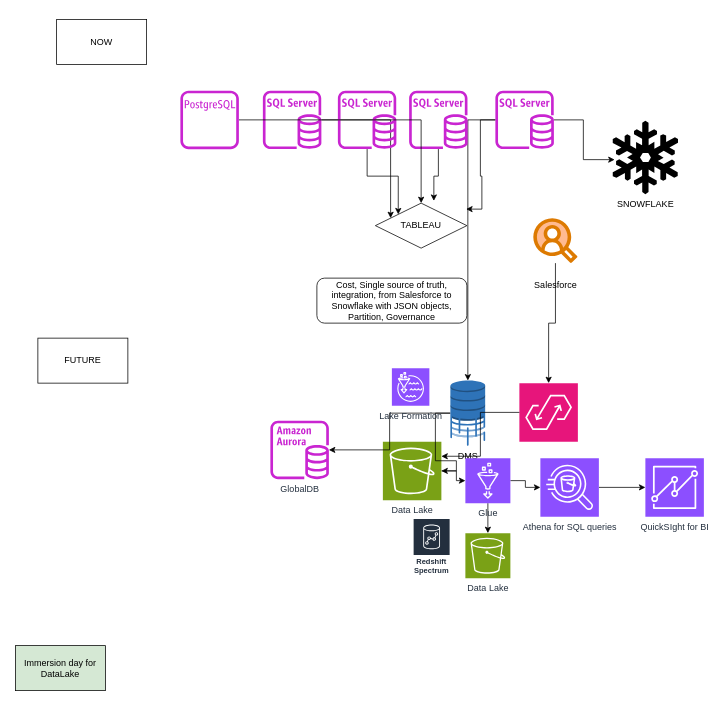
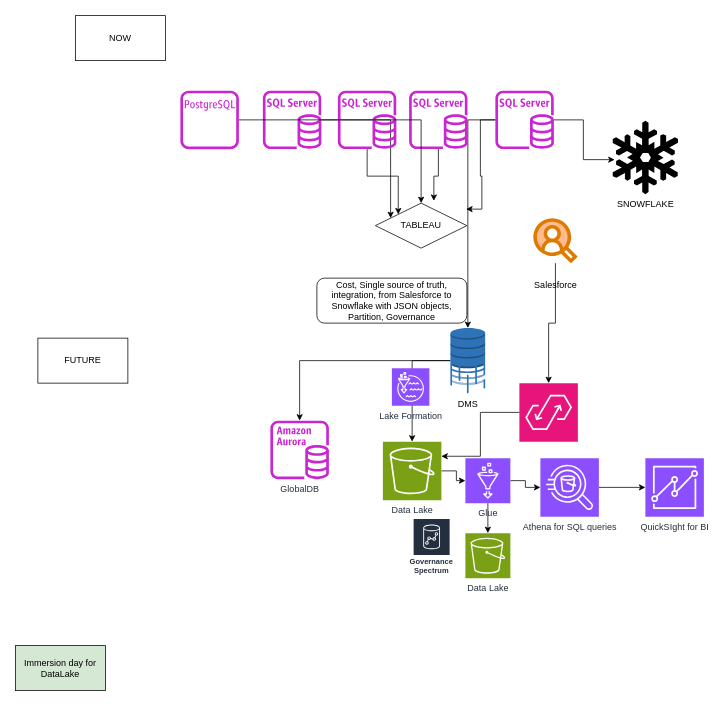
  <mxCell id="0" />
  <mxCell id="1" parent="0" />
  <mxCell id="2" style="edgeStyle=orthogonalEdgeStyle;rounded=0;orthogonalLoop=1;jettySize=auto;html=1;entryX=0;entryY=0.25;entryDx=0;entryDy=0;" edge="1" parent="1" source="3" target="11"><mxGeometry relative="1" as="geometry" /></mxCell>
  <mxCell id="3" value="" style="sketch=0;outlineConnect=0;fontColor=#232F3E;gradientColor=none;fillColor=#C925D1;strokeColor=none;dashed=0;verticalLabelPosition=bottom;verticalAlign=top;align=center;html=1;fontSize=12;fontStyle=0;aspect=fixed;pointerEvents=1;shape=mxgraph.aws4.rds_sql_server_instance;" vertex="1" parent="1"><mxGeometry x="350" y="120" width="78" height="78" as="geometry" /></mxCell>
  <mxCell id="4" style="edgeStyle=orthogonalEdgeStyle;rounded=0;orthogonalLoop=1;jettySize=auto;html=1;" edge="1" parent="1" source="5" target="26"><mxGeometry relative="1" as="geometry"><mxPoint x="620" y="600" as="targetPoint" /></mxGeometry></mxCell>
  <mxCell id="5" value="" style="sketch=0;outlineConnect=0;fontColor=#232F3E;gradientColor=none;fillColor=#C925D1;strokeColor=none;dashed=0;verticalLabelPosition=bottom;verticalAlign=top;align=center;html=1;fontSize=12;fontStyle=0;aspect=fixed;pointerEvents=1;shape=mxgraph.aws4.rds_sql_server_instance;" vertex="1" parent="1"><mxGeometry x="660" y="120" width="78" height="78" as="geometry" /></mxCell>
  <mxCell id="6" style="edgeStyle=orthogonalEdgeStyle;rounded=0;orthogonalLoop=1;jettySize=auto;html=1;entryX=0;entryY=0;entryDx=0;entryDy=0;" edge="1" parent="1" source="7" target="11"><mxGeometry relative="1" as="geometry" /></mxCell>
  <mxCell id="7" value="" style="sketch=0;outlineConnect=0;fontColor=#232F3E;gradientColor=none;fillColor=#C925D1;strokeColor=none;dashed=0;verticalLabelPosition=bottom;verticalAlign=top;align=center;html=1;fontSize=12;fontStyle=0;aspect=fixed;pointerEvents=1;shape=mxgraph.aws4.rds_sql_server_instance;" vertex="1" parent="1"><mxGeometry x="450" y="120" width="78" height="78" as="geometry" /></mxCell>
  <mxCell id="8" value="" style="sketch=0;outlineConnect=0;fontColor=#232F3E;gradientColor=none;fillColor=#C925D1;strokeColor=none;dashed=0;verticalLabelPosition=bottom;verticalAlign=top;align=center;html=1;fontSize=12;fontStyle=0;aspect=fixed;pointerEvents=1;shape=mxgraph.aws4.rds_sql_server_instance;" vertex="1" parent="1"><mxGeometry x="545" y="120" width="78" height="78" as="geometry" /></mxCell>
  <mxCell id="9" style="edgeStyle=orthogonalEdgeStyle;rounded=0;orthogonalLoop=1;jettySize=auto;html=1;" edge="1" parent="1" source="10" target="11"><mxGeometry relative="1" as="geometry" /></mxCell>
  <mxCell id="10" value="" style="sketch=0;outlineConnect=0;fontColor=#232F3E;gradientColor=none;fillColor=#C925D1;strokeColor=none;dashed=0;verticalLabelPosition=bottom;verticalAlign=top;align=center;html=1;fontSize=12;fontStyle=0;aspect=fixed;pointerEvents=1;shape=mxgraph.aws4.rds_postgresql_instance_alt;" vertex="1" parent="1"><mxGeometry x="240" y="120" width="78" height="78" as="geometry" /></mxCell>
  <mxCell id="11" value="TABLEAU" style="rhombus;whiteSpace=wrap;html=1;arcSize=17;" vertex="1" parent="1"><mxGeometry x="500" y="270" width="122" height="60" as="geometry" /></mxCell>
  <mxCell id="12" value="SNOWFLAKE" style="shape=mxgraph.signs.nature.snowflake;html=1;pointerEvents=1;fillColor=#000000;strokeColor=none;verticalLabelPosition=bottom;verticalAlign=top;align=center;" vertex="1" parent="1"><mxGeometry x="816.5" y="160" width="87" height="98" as="geometry" /></mxCell>
  <mxCell id="13" style="edgeStyle=orthogonalEdgeStyle;rounded=0;orthogonalLoop=1;jettySize=auto;html=1;" edge="1" parent="1" source="14" target="27"><mxGeometry relative="1" as="geometry" /></mxCell>
  <mxCell id="14" value="Salesforce" style="verticalLabelPosition=bottom;aspect=fixed;html=1;shape=mxgraph.salesforce.marketing;" vertex="1" parent="1"><mxGeometry x="710" y="290" width="60" height="60" as="geometry" /></mxCell>
  <mxCell id="15" value="Cost, Single source of truth, integration, from Salesforce to Snowflake with JSON objects, Partition, Governance" style="rounded=1;whiteSpace=wrap;html=1;arcSize=17;" vertex="1" parent="1"><mxGeometry x="422" y="370" width="200" height="60" as="geometry" /></mxCell>
  <mxCell id="16" style="edgeStyle=orthogonalEdgeStyle;rounded=0;orthogonalLoop=1;jettySize=auto;html=1;entryX=0.639;entryY=-0.05;entryDx=0;entryDy=0;entryPerimeter=0;" edge="1" parent="1" source="8" target="11"><mxGeometry relative="1" as="geometry" /></mxCell>
  <mxCell id="17" style="edgeStyle=orthogonalEdgeStyle;rounded=0;orthogonalLoop=1;jettySize=auto;html=1;entryX=0.992;entryY=0.133;entryDx=0;entryDy=0;entryPerimeter=0;" edge="1" parent="1" source="5" target="11"><mxGeometry relative="1" as="geometry" /></mxCell>
  <mxCell id="18" style="edgeStyle=orthogonalEdgeStyle;rounded=0;orthogonalLoop=1;jettySize=auto;html=1;entryX=0.029;entryY=0.531;entryDx=0;entryDy=0;entryPerimeter=0;" edge="1" parent="1" source="5" target="12"><mxGeometry relative="1" as="geometry" /></mxCell>
- <mxCell id="19" value="NOW" style="whiteSpace=wrap;html=1;" vertex="1" parent="1"><mxGeometry x="75" y="25" width="120" height="60" as="geometry" /></mxCell>
+ <mxCell id="19" value="NOW" style="whiteSpace=wrap;html=1;" vertex="1" parent="1"><mxGeometry x="100" y="20" width="120" height="60" as="geometry" /></mxCell>
  <mxCell id="20" value="FUTURE" style="whiteSpace=wrap;html=1;" vertex="1" parent="1"><mxGeometry x="50" y="450" width="120" height="60" as="geometry" /></mxCell>
  <mxCell id="21" value="GlobalDB" style="sketch=0;outlineConnect=0;fontColor=#232F3E;gradientColor=none;fillColor=#C925D1;strokeColor=none;dashed=0;verticalLabelPosition=bottom;verticalAlign=top;align=center;html=1;fontSize=12;fontStyle=0;aspect=fixed;pointerEvents=1;shape=mxgraph.aws4.aurora_instance;" vertex="1" parent="1"><mxGeometry x="360" y="560" width="78" height="78" as="geometry" /></mxCell>
  <mxCell id="22" value="" style="edgeStyle=orthogonalEdgeStyle;rounded=0;orthogonalLoop=1;jettySize=auto;html=1;" edge="1" parent="1" source="23" target="36"><mxGeometry relative="1" as="geometry" /></mxCell>
  <mxCell id="23" value="Data Lake" style="sketch=0;points=[[0,0,0],[0.25,0,0],[0.5,0,0],[0.75,0,0],[1,0,0],[0,1,0],[0.25,1,0],[0.5,1,0],[0.75,1,0],[1,1,0],[0,0.25,0],[0,0.5,0],[0,0.75,0],[1,0.25,0],[1,0.5,0],[1,0.75,0]];outlineConnect=0;fontColor=#232F3E;fillColor=#7AA116;strokeColor=#ffffff;dashed=0;verticalLabelPosition=bottom;verticalAlign=top;align=center;html=1;fontSize=12;fontStyle=0;aspect=fixed;shape=mxgraph.aws4.resourceIcon;resIcon=mxgraph.aws4.s3;" vertex="1" parent="1"><mxGeometry x="510" y="588" width="78" height="78" as="geometry" /></mxCell>
  <mxCell id="24" style="edgeStyle=orthogonalEdgeStyle;rounded=0;orthogonalLoop=1;jettySize=auto;html=1;" edge="1" parent="1" source="26" target="23"><mxGeometry relative="1" as="geometry" /></mxCell>
  <mxCell id="25" style="edgeStyle=orthogonalEdgeStyle;rounded=0;orthogonalLoop=1;jettySize=auto;html=1;" edge="1" parent="1" source="26" target="21"><mxGeometry relative="1" as="geometry" /></mxCell>
- <mxCell id="26" value="DMS" style="outlineConnect=0;dashed=0;verticalLabelPosition=bottom;verticalAlign=top;align=center;html=1;shape=mxgraph.aws3.database_migration_workflow_job;fillColor=#2E73B8;gradientColor=none;pointerEvents=1" vertex="1" parent="1"><mxGeometry x="600" y="506.5" width="46.5" height="87" as="geometry" /></mxCell>
+ <mxCell id="26" value="DMS" style="outlineConnect=0;dashed=0;verticalLabelPosition=bottom;verticalAlign=top;align=center;html=1;shape=mxgraph.aws3.database_migration_workflow_job;fillColor=#2E73B8;gradientColor=none;pointerEvents=1" vertex="1" parent="1"><mxGeometry x="600" y="436.5" width="46.5" height="87" as="geometry" /></mxCell>
  <mxCell id="27" value="" style="sketch=0;points=[[0,0,0],[0.25,0,0],[0.5,0,0],[0.75,0,0],[1,0,0],[0,1,0],[0.25,1,0],[0.5,1,0],[0.75,1,0],[1,1,0],[0,0.25,0],[0,0.5,0],[0,0.75,0],[1,0.25,0],[1,0.5,0],[1,0.75,0]];outlineConnect=0;fontColor=#232F3E;fillColor=#E7157B;strokeColor=#ffffff;dashed=0;verticalLabelPosition=bottom;verticalAlign=top;align=center;html=1;fontSize=12;fontStyle=0;aspect=fixed;shape=mxgraph.aws4.resourceIcon;resIcon=mxgraph.aws4.appflow;" vertex="1" parent="1"><mxGeometry x="692" y="510" width="78" height="78" as="geometry" /></mxCell>
  <mxCell id="28" style="edgeStyle=orthogonalEdgeStyle;rounded=0;orthogonalLoop=1;jettySize=auto;html=1;entryX=1;entryY=0.25;entryDx=0;entryDy=0;entryPerimeter=0;" edge="1" parent="1" source="27" target="23"><mxGeometry relative="1" as="geometry" /></mxCell>
  <mxCell id="29" value="Lake Formation" style="sketch=0;points=[[0,0,0],[0.25,0,0],[0.5,0,0],[0.75,0,0],[1,0,0],[0,1,0],[0.25,1,0],[0.5,1,0],[0.75,1,0],[1,1,0],[0,0.25,0],[0,0.5,0],[0,0.75,0],[1,0.25,0],[1,0.5,0],[1,0.75,0]];outlineConnect=0;fontColor=#232F3E;fillColor=#8C4FFF;strokeColor=#ffffff;dashed=0;verticalLabelPosition=bottom;verticalAlign=top;align=center;html=1;fontSize=12;fontStyle=0;aspect=fixed;shape=mxgraph.aws4.resourceIcon;resIcon=mxgraph.aws4.lake_formation;" vertex="1" parent="1"><mxGeometry x="522" y="490" width="50" height="50" as="geometry" /></mxCell>
- <mxCell id="30" value="Redshift Spectrum" style="sketch=0;outlineConnect=0;fontColor=#232F3E;gradientColor=none;strokeColor=#ffffff;fillColor=#232F3E;dashed=0;verticalLabelPosition=middle;verticalAlign=bottom;align=center;html=1;whiteSpace=wrap;fontSize=10;fontStyle=1;spacing=3;shape=mxgraph.aws4.productIcon;prIcon=mxgraph.aws4.redshift;" vertex="1" parent="1"><mxGeometry x="550" y="690" width="50" height="80" as="geometry" /></mxCell>
+ <mxCell id="30" value="Governance Spectrum" style="sketch=0;outlineConnect=0;fontColor=#232F3E;gradientColor=none;strokeColor=#ffffff;fillColor=#232F3E;dashed=0;verticalLabelPosition=middle;verticalAlign=bottom;align=center;html=1;whiteSpace=wrap;fontSize=10;fontStyle=1;spacing=3;shape=mxgraph.aws4.productIcon;prIcon=mxgraph.aws4.redshift;" vertex="1" parent="1"><mxGeometry x="550" y="690" width="50" height="80" as="geometry" /></mxCell>
  <mxCell id="31" value="" style="edgeStyle=orthogonalEdgeStyle;rounded=0;orthogonalLoop=1;jettySize=auto;html=1;" edge="1" parent="1" source="32" target="33"><mxGeometry relative="1" as="geometry" /></mxCell>
  <mxCell id="32" value="Athena for SQL queries" style="sketch=0;points=[[0,0,0],[0.25,0,0],[0.5,0,0],[0.75,0,0],[1,0,0],[0,1,0],[0.25,1,0],[0.5,1,0],[0.75,1,0],[1,1,0],[0,0.25,0],[0,0.5,0],[0,0.75,0],[1,0.25,0],[1,0.5,0],[1,0.75,0]];outlineConnect=0;fontColor=#232F3E;fillColor=#8C4FFF;strokeColor=#ffffff;dashed=0;verticalLabelPosition=bottom;verticalAlign=top;align=center;html=1;fontSize=12;fontStyle=0;aspect=fixed;shape=mxgraph.aws4.resourceIcon;resIcon=mxgraph.aws4.athena;" vertex="1" parent="1"><mxGeometry x="720" y="610" width="78" height="78" as="geometry" /></mxCell>
  <mxCell id="33" value="QuickSIght for BI" style="sketch=0;points=[[0,0,0],[0.25,0,0],[0.5,0,0],[0.75,0,0],[1,0,0],[0,1,0],[0.25,1,0],[0.5,1,0],[0.75,1,0],[1,1,0],[0,0.25,0],[0,0.5,0],[0,0.75,0],[1,0.25,0],[1,0.5,0],[1,0.75,0]];outlineConnect=0;fontColor=#232F3E;fillColor=#8C4FFF;strokeColor=#ffffff;dashed=0;verticalLabelPosition=bottom;verticalAlign=top;align=center;html=1;fontSize=12;fontStyle=0;aspect=fixed;shape=mxgraph.aws4.resourceIcon;resIcon=mxgraph.aws4.quicksight;" vertex="1" parent="1"><mxGeometry x="860" y="610" width="78" height="78" as="geometry" /></mxCell>
  <mxCell id="34" value="" style="edgeStyle=orthogonalEdgeStyle;rounded=0;orthogonalLoop=1;jettySize=auto;html=1;" edge="1" parent="1" source="36" target="37"><mxGeometry relative="1" as="geometry" /></mxCell>
  <mxCell id="35" value="" style="edgeStyle=orthogonalEdgeStyle;rounded=0;orthogonalLoop=1;jettySize=auto;html=1;" edge="1" parent="1" source="36" target="32"><mxGeometry relative="1" as="geometry" /></mxCell>
  <mxCell id="36" value="Glue" style="sketch=0;points=[[0,0,0],[0.25,0,0],[0.5,0,0],[0.75,0,0],[1,0,0],[0,1,0],[0.25,1,0],[0.5,1,0],[0.75,1,0],[1,1,0],[0,0.25,0],[0,0.5,0],[0,0.75,0],[1,0.25,0],[1,0.5,0],[1,0.75,0]];outlineConnect=0;fontColor=#232F3E;fillColor=#8C4FFF;strokeColor=#ffffff;dashed=0;verticalLabelPosition=bottom;verticalAlign=top;align=center;html=1;fontSize=12;fontStyle=0;aspect=fixed;shape=mxgraph.aws4.resourceIcon;resIcon=mxgraph.aws4.glue;" vertex="1" parent="1"><mxGeometry x="620" y="610" width="60" height="60" as="geometry" /></mxCell>
  <mxCell id="37" value="Data Lake" style="sketch=0;points=[[0,0,0],[0.25,0,0],[0.5,0,0],[0.75,0,0],[1,0,0],[0,1,0],[0.25,1,0],[0.5,1,0],[0.75,1,0],[1,1,0],[0,0.25,0],[0,0.5,0],[0,0.75,0],[1,0.25,0],[1,0.5,0],[1,0.75,0]];outlineConnect=0;fontColor=#232F3E;fillColor=#7AA116;strokeColor=#ffffff;dashed=0;verticalLabelPosition=bottom;verticalAlign=top;align=center;html=1;fontSize=12;fontStyle=0;aspect=fixed;shape=mxgraph.aws4.resourceIcon;resIcon=mxgraph.aws4.s3;" vertex="1" parent="1"><mxGeometry x="620" y="710" width="60" height="60" as="geometry" /></mxCell>
  <mxCell id="38" value="Immersion day for DataLake" style="whiteSpace=wrap;html=1;fillColor=#d5e8d4;" vertex="1" parent="1"><mxGeometry x="20" y="860" width="120" height="60" as="geometry" /></mxCell>
